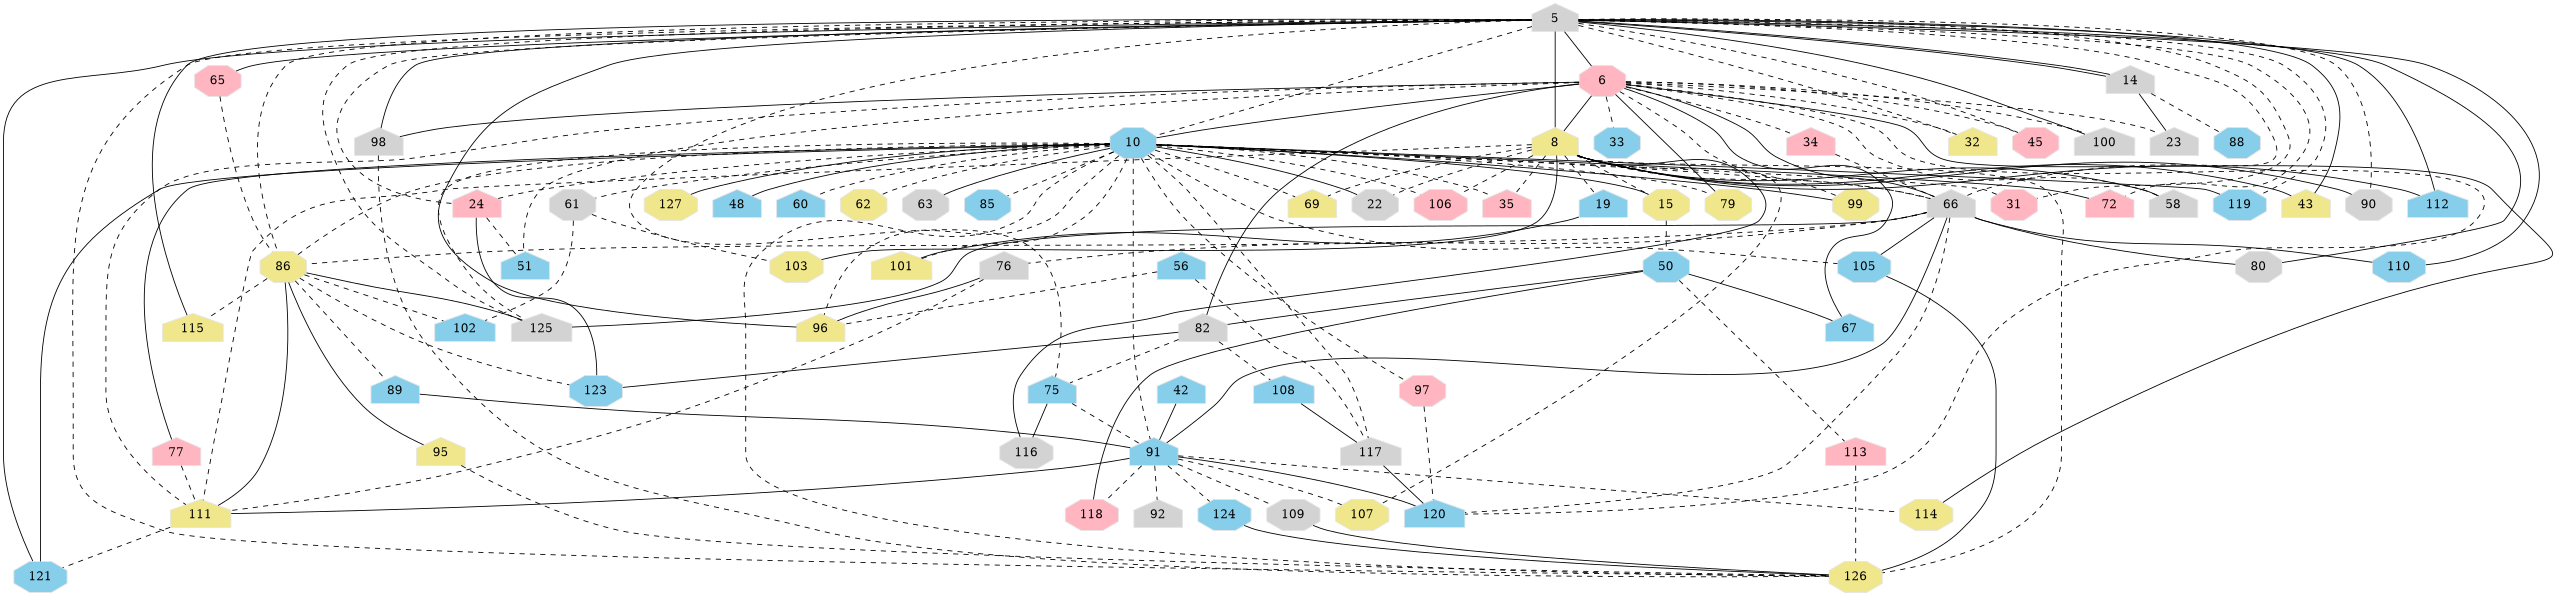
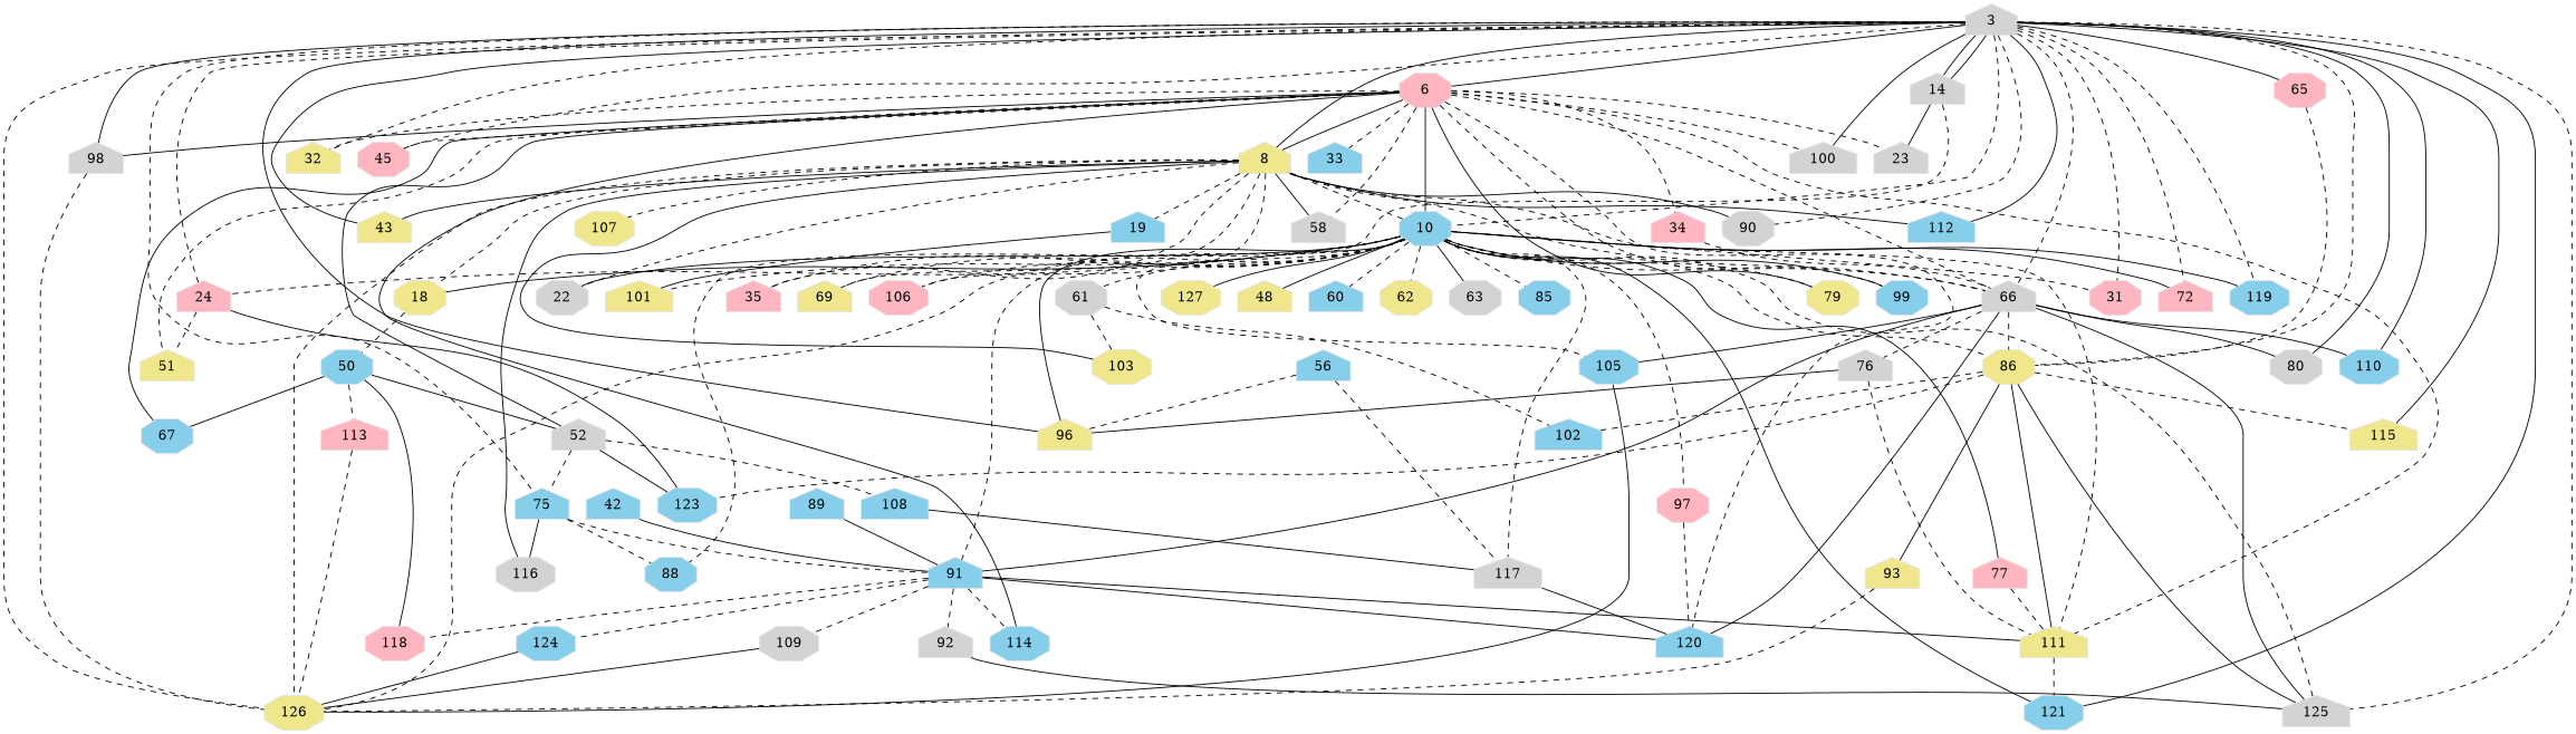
  graph {
    node [color=gray90 fillcolor=skyblue shape=house style=filled]
    edge [style=dashed]
    6 [fillcolor=lightpink shape=octagon super="+4"]
    8 [fillcolor=khaki super="+5"]
    10 [shape=octagon super="+1+9"]
    32 [fillcolor=khaki]
    45 [fillcolor=lightpink shape=octagon]
    66 [fillcolor=lightgrey super="+7+11"]
    98 [fillcolor=lightgrey super="+74"]
    100 [fillcolor=lightgrey]
    23 [fillcolor=lightgrey]
-   33 [shape=octagon]
+   33
    34 [fillcolor=lightpink]
-   51
-   52 [fillcolor=lightgrey super="+47+21" label=82]
+   51 [fillcolor=khaki]
+   52 [fillcolor=lightgrey super="+47+21"]
    58 [fillcolor=lightgrey]
-   67
+   67 [shape=octagon]
    79 [fillcolor=khaki shape=octagon]
-   99 [fillcolor=khaki shape=octagon]
+   99 [shape=octagon]
    111 [fillcolor=khaki super="+95"]
-   114 [fillcolor=khaki shape=octagon]
+   114 [shape=octagon]
    120 [super="+13+94"]
-   3 [fillcolor=lightgrey label=5]
+   3 [fillcolor=lightgrey]
    14 [fillcolor=lightgrey]
    24 [fillcolor=lightpink super="+12"]
    31 [fillcolor=lightpink shape=octagon]
    43 [fillcolor=khaki]
    65 [fillcolor=lightpink shape=octagon]
    72 [fillcolor=lightpink]
    75 [super="+68"]
    80 [fillcolor=lightgrey shape=octagon]
    86 [fillcolor=khaki shape=octagon super="+81+82"]
    90 [fillcolor=lightgrey shape=octagon]
    96 [fillcolor=khaki super="+18"]
    110 [shape=octagon]
    112
    115 [fillcolor=khaki]
    119 [shape=octagon super="+30"]
    121 [shape=octagon super="+78"]
    125 [fillcolor=lightgrey super="+87+49+41+83"]
    126 [fillcolor=khaki shape=octagon super="+122+71"]
-   15 [fillcolor=khaki shape=octagon]
+   15 [fillcolor=khaki shape=octagon label=18]
    19
    22 [fillcolor=lightgrey shape=octagon]
    35 [fillcolor=lightpink]
    69 [fillcolor=khaki]
    103 [fillcolor=khaki shape=octagon]
    106 [fillcolor=lightpink shape=octagon]
    107 [fillcolor=khaki shape=octagon]
    116 [fillcolor=lightgrey shape=octagon]
-   48
+   48 [fillcolor=khaki]
    60
    61 [fillcolor=lightgrey shape=octagon super="+54"]
    62 [fillcolor=khaki shape=octagon]
    63 [fillcolor=lightgrey shape=octagon]
    77 [fillcolor=lightpink]
    85 [shape=octagon]
    91 [super="+16+64+84"]
    97 [fillcolor=lightpink shape=octagon]
    101 [fillcolor=khaki]
    105 [shape=octagon super="+39"]
    117 [fillcolor=lightgrey super="+46"]
    127 [fillcolor=khaki shape=octagon]
    88 [shape=octagon]
    123 [shape=octagon super="+104"]
    76 [fillcolor=lightgrey super="+57"]
    102
    89
-   93 [fillcolor=khaki label=95]
+   93 [fillcolor=khaki]
    108
    50 [shape=octagon]
    118 [fillcolor=lightpink shape=octagon]
    92 [fillcolor=lightgrey]
    109 [fillcolor=lightgrey shape=octagon]
    124 [shape=octagon]
    113 [fillcolor=lightpink]
    42
    56
    6 -- 8 [style=solid weight=4]
    6 -- 10 [style=solid weight=6]
    6 -- 32
    6 -- 45
-   6 -- 66 [style=solid weight=4]
+   6 -- 66 [weight=4]
    6 -- 98 [style=solid]
    6 -- 100
    6 -- 23
    6 -- 33 [weight=2]
    6 -- 34
    6 -- 51
    6 -- 52 [style=solid weight=3]
    6 -- 58
    6 -- 67 [style=solid]
    6 -- 79 [style=solid]
    6 -- 99
    6 -- 111 [weight=2]
    6 -- 114 [style=solid]
    6 -- 120 [weight=2]
+   8 -- 10 [weight=6]
    8 -- 66 [weight=4]
    8 -- 58 [style=solid]
    8 -- 111
    8 -- 43 [style=solid]
    8 -- 90 [style=solid]
    8 -- 112 [style=solid]
    8 -- 126 [weight=5]
    8 -- 15
    8 -- 19 [weight=2]
    8 -- 22
    8 -- 35
    8 -- 69
    8 -- 103 [style=solid]
    8 -- 106
    8 -- 107
    8 -- 116 [style=solid]
    10 -- 66 [weight=8]
    10 -- 79
    10 -- 99 [style=solid]
    10 -- 24 [weight=2]
    10 -- 31
    10 -- 72 [style=solid]
    10 -- 86 [weight=6]
-   10 -- 96 [weight=2]
+   10 -- 96 [style=solid weight=2]
    10 -- 119 [style=solid]
    10 -- 121 [style=solid]
    10 -- 125
    10 -- 126
    10 -- 15 [style=solid]
    10 -- 22 [style=solid]
    10 -- 35
    10 -- 69
    10 -- 106
    10 -- 48 [style=solid weight=2]
    10 -- 60 [weight=2]
    10 -- 61 [weight=3]
    10 -- 62 [weight=2]
    10 -- 63 [style=solid weight=2]
    10 -- 77 [style=solid]
    10 -- 85
    10 -- 91 [weight=6]
    10 -- 97
    10 -- 101
    10 -- 105
    10 -- 117 [weight=3]
    10 -- 127 [style=solid weight=2]
-   66 -- 120
+   66 -- 120 [style=solid]
    66 -- 80 [style=solid]
    66 -- 86
    66 -- 110 [style=solid]
    66 -- 125 [style=solid]
    66 -- 91 [style=solid]
    66 -- 105 [style=solid]
    66 -- 76
    98 -- 126
    34 -- 66
    52 -- 75
    52 -- 123 [style=solid]
    52 -- 108
    111 -- 121
    3 -- 6 [style=solid weight=2]
    3 -- 8 [style=solid weight=2]
    3 -- 10 [weight=3]
    3 -- 32
    3 -- 45
    3 -- 66 [weight=2]
    3 -- 98 [style=solid]
    3 -- 100 [style=solid]
    3 -- 14 [style=solid]
    3 -- 14 [style=solid]
    3 -- 24
    3 -- 31
    3 -- 43 [style=solid]
    3 -- 65 [style=solid]
    3 -- 72
    3 -- 75 [weight=3]
    3 -- 80 [style=solid]
    3 -- 86
    3 -- 90
    3 -- 96 [style=solid]
    3 -- 110 [style=solid]
    3 -- 112 [style=solid]
    3 -- 115 [style=solid]
    3 -- 119 [weight=2]
    3 -- 121 [style=solid]
    3 -- 125 [weight=3]
    3 -- 126
    14 -- 23 [style=solid]
    14 -- 88
    24 -- 51
    24 -- 123 [style=solid]
    65 -- 86
    75 -- 116 [style=solid]
    75 -- 91
+   75 -- 88
    86 -- 111 [style=solid]
    86 -- 115
    86 -- 125 [style=solid]
    86 -- 123
    86 -- 102
-   86 -- 89
    86 -- 93 [style=solid]
    15 -- 50
    19 -- 101 [style=solid]
    61 -- 103
    61 -- 102
    77 -- 111
    91 -- 111 [style=solid]
    91 -- 114
    91 -- 120 [style=solid weight=2]
-   91 -- 107
    91 -- 118
    91 -- 92
    91 -- 109
    91 -- 124
    97 -- 120
    105 -- 126 [style=solid]
    117 -- 120 [style=solid]
    76 -- 111
    76 -- 96 [style=solid]
    89 -- 91 [style=solid]
    93 -- 126
    108 -- 117 [style=solid]
    50 -- 52 [style=solid]
    50 -- 67 [style=solid]
    50 -- 118 [style=solid]
    50 -- 113
+   92 -- 125 [style=solid]
    109 -- 126 [style=solid]
    124 -- 126 [style=solid]
    113 -- 126
    42 -- 91 [style=solid weight=2]
    56 -- 96
    56 -- 117
  }
